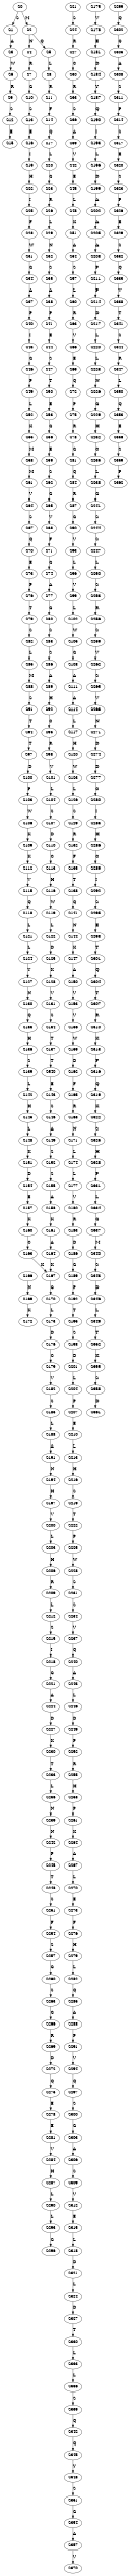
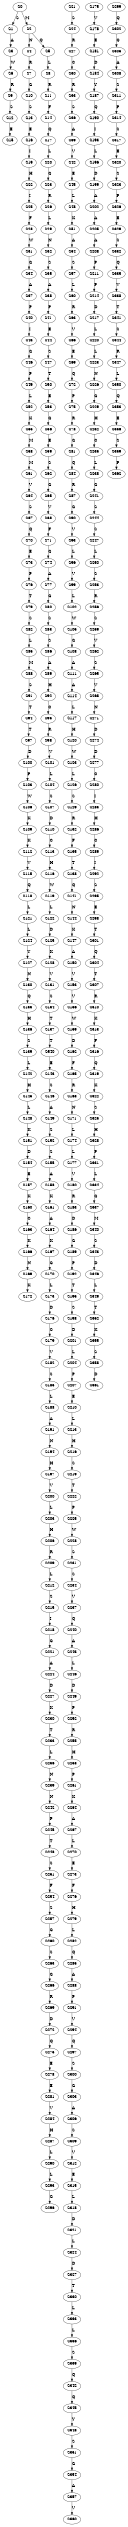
  strict digraph {
    S0
    S1
    S2
    S3
    S4
    S5
    S6
    S7
    S8
    S9
    S10
    S11
    S12
    S13
    S14
    S15
    S16
    S17
    S19
    S20
    S22
    S23
    S21
    S24
    S25
    S26
    S27
    S28
    S29
    S30
    S31
    S32
    S33
    S34
    S35
    S36
    S37
    S38
    S39
    S40
    S41
    S42
    S43
    S44
    S45
    S46
    S47
    S48
    S49
    S50
    S51
    S52
    S53
    S54
    S55
    S56
    S57
    S58
    S59
    S60
    S61
    S62
    S63
    S64
    S65
    S66
    S67
    S68
    S69
    S70
    S71
    S72
    S73
    S74
    S75
    S76
    S77
    S78
    S79
    S80
    S81
    S82
    S83
    S84
    S85
    S86
    S87
    S88
    S89
    S90
    S91
    S92
    S93
    S94
    S95
    S96
    S97
    S98
    S99
    S100
    S101
    S102
    S103
    S104
    S105
    S106
    S107
    S108
    S109
    S110
    S111
    S112
    S113
    S114
    S115
    S116
    S117
    S118
    S119
    S120
    S121
    S122
    S123
    S124
    S125
    S126
    S127
    S128
    S129
    S130
    S131
    S132
    S133
    S134
    S135
    S136
    S137
    S138
    S139
    n140 [label=S540]
    S141
    S142
    S143
    S144
    S145
    S146
    S147
    S148
    S149
    S150
    S151
    S152
    S153
    S154
    S155
    S156
    S157
    S158
    S159
    S160
    S161
    S162
    S163
    S164
    S165
    S166
    S167
    S168
    S169
    S170
    S171
    S172
    S173
    S174
    S176
    S177
    S175
    S178
    S179
    S180
    S181
    S182
    S183
    S184
    S185
    S186
    S187
    S188
    S189
    S190
    S191
    S192
    S193
    S194
    S195
    S196
    S197
    S198
    S199
    S200
    S201
    S202
    S203
    S204
    S205
    S206
    S207
    S208
    S209
    S210
    S211
    S212
    S213
    S214
    S215
    S216
    S217
    S218
    S219
    S220
    S221
    S222
    S223
    S224
    S225
    S226
    S227
    S228
    S229
    S230
    S231
    S232
    S233
    S234
    S235
    S236
    S237
    S238
    S239
    S240
    S241
    S242
    S243
    S244
    S245
    S246
    S247
    S248
    S249
    S250
    S251
    S252
    S253
    S254
    S255
    S256
    S257
    S258
    S259
    S260
    S261
    S262
    S263
    S264
    S265
    S266
    S267
    S268
    S269
    S270
    S271
    S272
    S273
    S274
    S275
    S276
    S277
    S278
    S279
    S280
    S281
    S282
    S283
    S284
    S285
    S286
    S287
    S288
    S289
    S290
    S291
    S292
    S293
    S294
    S295
    S296
    S297
    S298
    S300
    S301
    S299
    S302
    S303
    S304
    S305
    S306
    S307
    S308
    S309
    S310
    S311
    S312
    S313
    S314
    S315
    S316
    S317
    S318
    S319
    S320
    S321
    S322
    S323
    S324
    S325
    S326
    S327
    S328
    S329
    S330
    S331
    S332
    S333
    S334
    S335
    S336
    S337
    S338
    S339
    S340
    S341
    S342
    S343
    S344
    S345
    S346
    S347
    S348
    S349
    S350
    S351
    S352
    S353
    S354
    S355
    S356
    S357
    S358
    S359
-   S360 [label=S370]
+   S360
    S361
    S362
    S0 -> S1 [label=S]
    S0 -> S2 [label=M]
    S1 -> S3 [label=A]
    S2 -> S4 [label=N]
    S2 -> S5 [label=Q]
    S3 -> S6 [label=W]
    S4 -> S7 [label=R]
    S5 -> S8 [label=L]
    S6 -> S9 [label=R]
    S7 -> S10 [label=G]
    S8 -> S11 [label=R]
    S9 -> S12 [label=S]
    S10 -> S13 [label=S]
    S11 -> S14 [label=F]
    S12 -> S15 [label=E]
    S13 -> S16 [label=E]
    S14 -> S17 [label=Q]
    S16 -> S19 [label=I]
    S17 -> S20 [label=L]
    S19 -> S22 [label=H]
    S20 -> S23 [label=G]
    S22 -> S25 [label=I]
    S23 -> S26 [label=R]
    S21 -> S24 [label=S]
    S24 -> S27 [label=R]
    S25 -> S28 [label=F]
    S26 -> S29 [label=L]
    S27 -> S30 [label=C]
    S28 -> S31 [label=W]
    S29 -> S32 [label=N]
    S30 -> S33 [label=R]
    S31 -> S34 [label=G]
    S32 -> S35 [label=S]
    S33 -> S36 [label=S]
    S34 -> S37 [label=A]
    S35 -> S38 [label=A]
    S36 -> S39 [label=A]
    S37 -> S40 [label=P]
    S38 -> S41 [label=P]
    S39 -> S42 [label=V]
    S40 -> S43 [label=I]
    S41 -> S44 [label=E]
    S42 -> S45 [label=E]
    S43 -> S46 [label=G]
    S44 -> S47 [label=S]
    S45 -> S48 [label=L]
    S46 -> S49 [label=P]
    S47 -> S50 [label=T]
    S48 -> S51 [label=K]
    S49 -> S52 [label=L]
    S50 -> S53 [label=E]
    S51 -> S54 [label=A]
    S52 -> S55 [label=K]
    S53 -> S56 [label=G]
    S54 -> S57 [label=S]
    S55 -> S58 [label=M]
    S56 -> S59 [label=E]
    S57 -> S60 [label=L]
    S58 -> S61 [label=M]
    S59 -> S62 [label=S]
    S60 -> S63 [label=R]
    S61 -> S64 [label=V]
    S62 -> S65 [label=G]
    S63 -> S66 [label=V]
    S64 -> S67 [label=S]
    S65 -> S68 [label=V]
    S66 -> S69 [label=E]
    S67 -> S70 [label=Q]
    S68 -> S71 [label=F]
    S69 -> S72 [label=Q]
    S70 -> S73 [label=E]
    S71 -> S74 [label=G]
    S72 -> S75 [label=P]
    S73 -> S76 [label=P]
    S74 -> S77 [label=A]
    S75 -> S78 [label=R]
    S76 -> S79 [label=T]
    S77 -> S80 [label=G]
    S78 -> S81 [label=G]
    S79 -> S82 [label=S]
    S80 -> S83 [label=S]
    S81 -> S84 [label=Q]
    S82 -> S85 [label=L]
    S83 -> S86 [label=S]
    S84 -> S87 [label=R]
    S85 -> S88 [label=M]
    S86 -> S89 [label=A]
    S87 -> S90 [label=G]
    S88 -> S91 [label=S]
    S89 -> S92 [label=H]
    S90 -> S93 [label=V]
    S91 -> S94 [label=T]
    S92 -> S95 [label=C]
    S93 -> S96 [label=L]
    S94 -> S97 [label=T]
    S95 -> S98 [label=R]
    S96 -> S99 [label=V]
    S97 -> S100 [label=D]
    S98 -> S101 [label=V]
    S99 -> S102 [label=L]
    S100 -> S103 [label=P]
    S101 -> S104 [label=L]
    S102 -> S105 [label=W]
    S103 -> S106 [label=W]
    S104 -> S107 [label=S]
    S105 -> S108 [label=G]
    S106 -> S109 [label=K]
    S107 -> S110 [label=D]
    S108 -> S111 [label=A]
    S109 -> S112 [label=K]
    S110 -> S113 [label=C]
    S111 -> S114 [label=A]
    S112 -> S115 [label=V]
    S113 -> S116 [label=H]
    S114 -> S117 [label=L]
    S115 -> S118 [label=Q]
    S116 -> S119 [label=W]
    S117 -> S120 [label=H]
    S118 -> S121 [label=L]
    S119 -> S122 [label=L]
    S120 -> S123 [label=W]
    S121 -> S124 [label=L]
    S122 -> S125 [label=D]
    S123 -> S126 [label=L]
    S124 -> S127 [label=Y]
    S125 -> S128 [label=K]
    S126 -> S129 [label=S]
    S127 -> S130 [label=N]
    S128 -> S131 [label=V]
    S129 -> S132 [label=R]
    S130 -> S133 [label=Q]
    S131 -> S134 [label=S]
    S132 -> S135 [label=F]
    S133 -> S136 [label=H]
    S134 -> S137 [label=T]
    S135 -> S138 [label=T]
    S136 -> S139 [label=S]
    S137 -> n140 [label=T]
    S138 -> S141 [label=Q]
    S139 -> S142 [label=L]
    n140 -> S143 [label=E]
    S141 -> S144 [label=N]
    S142 -> S145 [label=H]
    S143 -> S146 [label=S]
    S144 -> S147 [label=K]
    S145 -> S148 [label=L]
    S146 -> S149 [label=A]
    S147 -> S150 [label=A]
    S148 -> S151 [label=K]
    S149 -> S152 [label=S]
    S150 -> S153 [label=V]
    S151 -> S154 [label=D]
    S152 -> S155 [label=S]
    S153 -> S156 [label=V]
    S154 -> S157 [label=E]
    S155 -> S158 [label=A]
    S156 -> S159 [label=W]
    S157 -> S160 [label=K]
    S158 -> S161 [label=K]
    S159 -> S162 [label=D]
    S160 -> S163 [label=C]
    S161 -> S164 [label=A]
    S162 -> S165 [label=F]
-   S163 -> S167 [label=K]
+   S163 -> S166 [label=K]
    S164 -> S167 [label=K]
    S165 -> S168 [label=R]
    S166 -> S169 [label=N]
    S167 -> S170 [label=G]
    S168 -> S171 [label=N]
    S169 -> S172 [label=K]
    S170 -> S173 [label=L]
    S171 -> S174 [label=L]
    S173 -> S176 [label=D]
    S174 -> S177 [label=L]
    S176 -> S179 [label=C]
    S177 -> S180 [label=V]
    S175 -> S178 [label=V]
    S178 -> S181 [label=E]
    S179 -> S182 [label=V]
    S180 -> S183 [label=R]
    S181 -> S184 [label=D]
    S182 -> S185 [label=S]
    S183 -> S186 [label=D]
    S184 -> S187 [label=Y]
    S185 -> S188 [label=L]
    S186 -> S189 [label=G]
    S187 -> S190 [label=Q]
    S188 -> S191 [label=A]
    S189 -> S192 [label=P]
    S190 -> S193 [label=I]
    S191 -> S194 [label=N]
    S192 -> S195 [label=T]
    S193 -> S196 [label=L]
    S194 -> S197 [label=H]
    S195 -> S198 [label=S]
    S196 -> S199 [label=D]
    S197 -> S200 [label=V]
    S198 -> S201 [label=D]
    S199 -> S202 [label=A]
    S200 -> S203 [label=L]
    S201 -> S204 [label=L]
    S202 -> S205 [label=A]
    S203 -> S206 [label=H]
    S204 -> S207 [label=P]
    S205 -> S208 [label=A]
    S206 -> S209 [label=R]
    S207 -> S210 [label=E]
    S208 -> S211 [label=P]
    S209 -> S212 [label=L]
    S210 -> S213 [label=L]
    S211 -> S214 [label=P]
    S212 -> S215 [label=S]
    S213 -> S216 [label=H]
    S214 -> S217 [label=D]
    S215 -> S218 [label=I]
    S216 -> S219 [label=S]
    S217 -> S220 [label=L]
    S218 -> S221 [label=G]
    S219 -> S222 [label=T]
    S220 -> S223 [label=L]
    S221 -> S224 [label=A]
    S222 -> S225 [label=P]
    S223 -> S226 [label=N]
    S224 -> S227 [label=D]
    S225 -> S228 [label=W]
    S226 -> S229 [label=G]
    S227 -> S230 [label=K]
    S228 -> S231 [label=S]
    S229 -> S232 [label=H]
    S230 -> S233 [label=T]
    S231 -> S234 [label=S]
    S232 -> S235 [label=C]
    S233 -> S236 [label=L]
    S234 -> S237 [label=V]
    S235 -> S238 [label=L]
    S236 -> S239 [label=N]
    S237 -> S240 [label=Q]
    S238 -> S241 [label=G]
    S239 -> S242 [label=N]
    S240 -> S243 [label=A]
    S241 -> S244 [label=S]
    S242 -> S245 [label=P]
    S243 -> S246 [label=L]
    S244 -> S247 [label=S]
    S245 -> S248 [label=T]
    S246 -> S249 [label=D]
    S247 -> S250 [label=L]
    S248 -> S251 [label=S]
    S249 -> S252 [label=P]
    S250 -> S253 [label=S]
    S251 -> S254 [label=F]
    S252 -> S255 [label=R]
    S253 -> S256 [label=R]
    S254 -> S257 [label=S]
    S255 -> S258 [label=H]
    S256 -> S259 [label=S]
    S257 -> S260 [label=G]
    S258 -> S261 [label=P]
    S259 -> S262 [label=V]
    S260 -> S263 [label=S]
    S261 -> S264 [label=K]
    S262 -> S265 [label=S]
    S263 -> S266 [label=G]
    S264 -> S267 [label=A]
    S265 -> S268 [label=V]
    S266 -> S269 [label=R]
    S267 -> S270 [label=L]
    S268 -> S271 [label=N]
    S269 -> S272 [label=D]
    S270 -> S273 [label=E]
    S271 -> S274 [label=D]
    S272 -> S275 [label=Q]
    S273 -> S276 [label=F]
    S274 -> S277 [label=D]
    S275 -> S278 [label=E]
    S276 -> S279 [label=H]
    S277 -> S280 [label=C]
    S278 -> S281 [label=E]
    S279 -> S282 [label=L]
    S280 -> S283 [label=I]
    S281 -> S284 [label=V]
    S282 -> S285 [label=Q]
    S283 -> S286 [label=H]
    S284 -> S287 [label=H]
    S285 -> S288 [label=A]
    S286 -> S289 [label=C]
    S287 -> S290 [label=L]
    S288 -> S291 [label=P]
    S289 -> S292 [label=I]
    S290 -> S293 [label=L]
    S291 -> S294 [label=V]
    S292 -> S295 [label=S]
    S293 -> S296 [label=G]
    S294 -> S297 [label=Q]
    S295 -> S298 [label=E]
    S297 -> S300 [label=S]
    S298 -> S301 [label=T]
    S300 -> S303 [label=G]
    S301 -> S304 [label=Q]
    S299 -> S302 [label=Q]
    S302 -> S305 [label=G]
    S303 -> S306 [label=A]
    S304 -> S307 [label=T]
    S305 -> S308 [label=A]
    S306 -> S309 [label=S]
    S307 -> S310 [label=R]
    S308 -> S311 [label=S]
    S309 -> S312 [label=V]
    S310 -> S313 [label=K]
    S311 -> S314 [label=P]
    S312 -> S315 [label=E]
    S313 -> S316 [label=F]
    S314 -> S317 [label=S]
    S315 -> S318 [label=L]
    S316 -> S319 [label=Q]
    S317 -> S320 [label=E]
    S318 -> S321 [label=D]
    S319 -> S322 [label=K]
    S320 -> S323 [label=S]
    S321 -> S324 [label=L]
    S322 -> S325 [label=S]
    S323 -> S326 [label=P]
    S324 -> S327 [label=D]
    S325 -> S328 [label=H]
    S326 -> S329 [label=E]
    S327 -> S330 [label=T]
    S328 -> S331 [label=P]
    S329 -> S332 [label=S]
    S330 -> S333 [label=L]
    S331 -> S334 [label=L]
    S332 -> S335 [label=Q]
    S333 -> S336 [label=L]
    S334 -> S337 [label=G]
    S335 -> S338 [label=V]
    S336 -> S339 [label=S]
    S337 -> S340 [label=M]
    S338 -> S341 [label=T]
    S339 -> S342 [label=Q]
    S340 -> S343 [label=S]
    S341 -> S344 [label=S]
    S342 -> S345 [label=Q]
    S343 -> S346 [label=D]
    S344 -> S347 [label=R]
    S345 -> S348 [label=Y]
    S346 -> S349 [label=L]
    S347 -> S350 [label=L]
    S348 -> S351 [label=S]
    S349 -> S352 [label=T]
    S350 -> S353 [label=Q]
    S351 -> S354 [label=G]
    S352 -> S355 [label=K]
    S353 -> S356 [label=E]
    S354 -> S357 [label=A]
    S355 -> S358 [label=S]
    S356 -> S359 [label=S]
    S357 -> S360 [label=V]
    S358 -> S361 [label=D]
    S359 -> S362 [label=P]
  }
